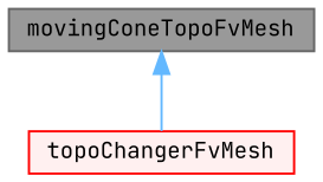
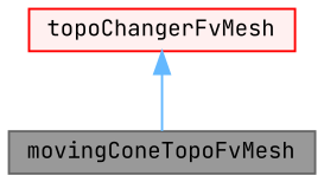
  digraph {
    fontname="JetBrains Mono"
    node [fontname="JetBrains Mono" fontsize=10 shape=box style=filled]
    n1 [color=gray40 fillcolor=grey60 fontcolor=black height=0.2 label=movingConeTopoFvMesh width=0.4]
    n2 [color=red fillcolor="#FFF0F0" height=0.2 label=topoChangerFvMesh width=0.4]
-   n1 -> n2 [color=steelblue1 dir=back fontname="JetBrains Mono" fontsize=10 labelfontname=Helvetica labelfontsize=10 style=solid]
+   n2 -> n1 [color=steelblue1 dir=back fontname="JetBrains Mono" fontsize=10 labelfontname=Helvetica labelfontsize=10 style=solid]
  }
